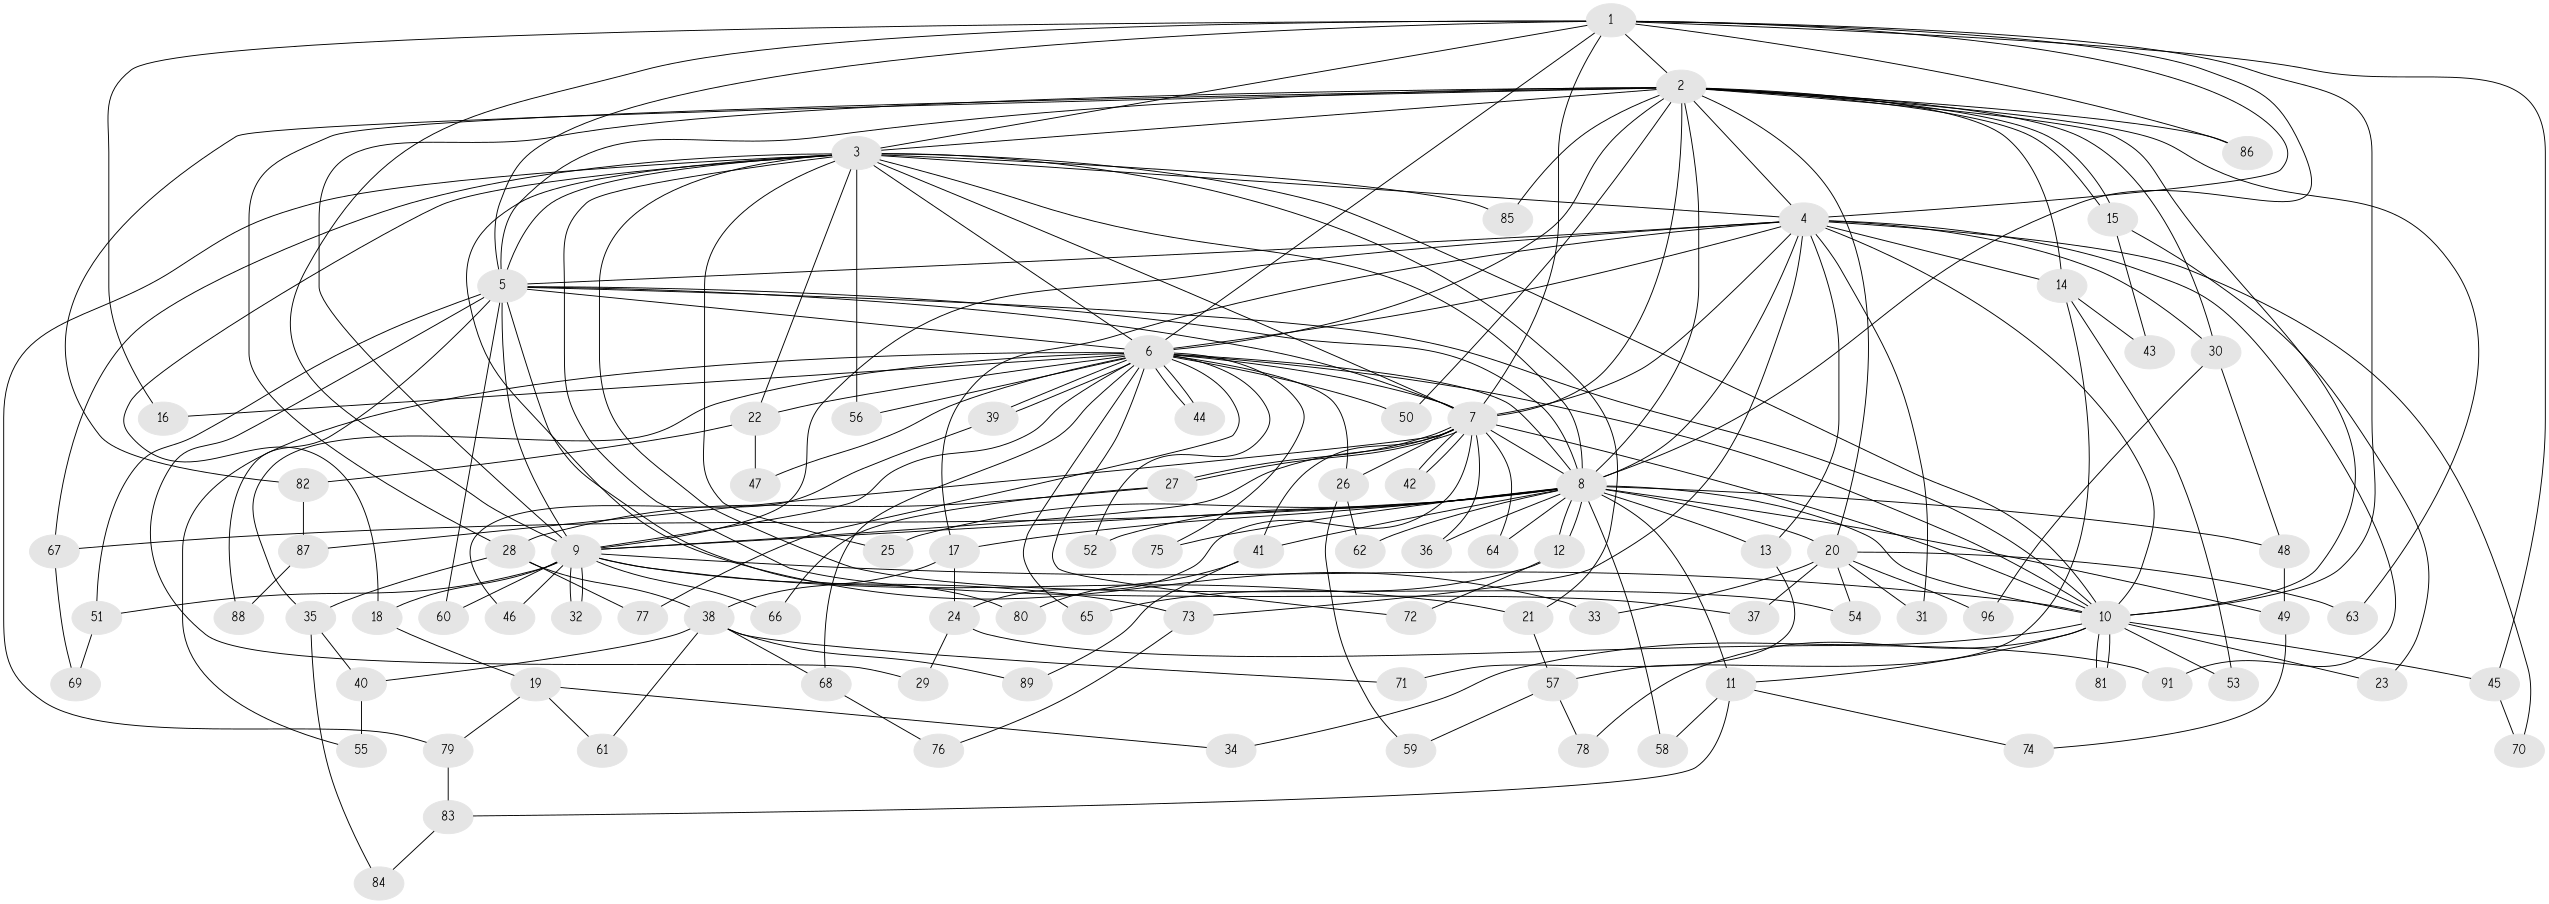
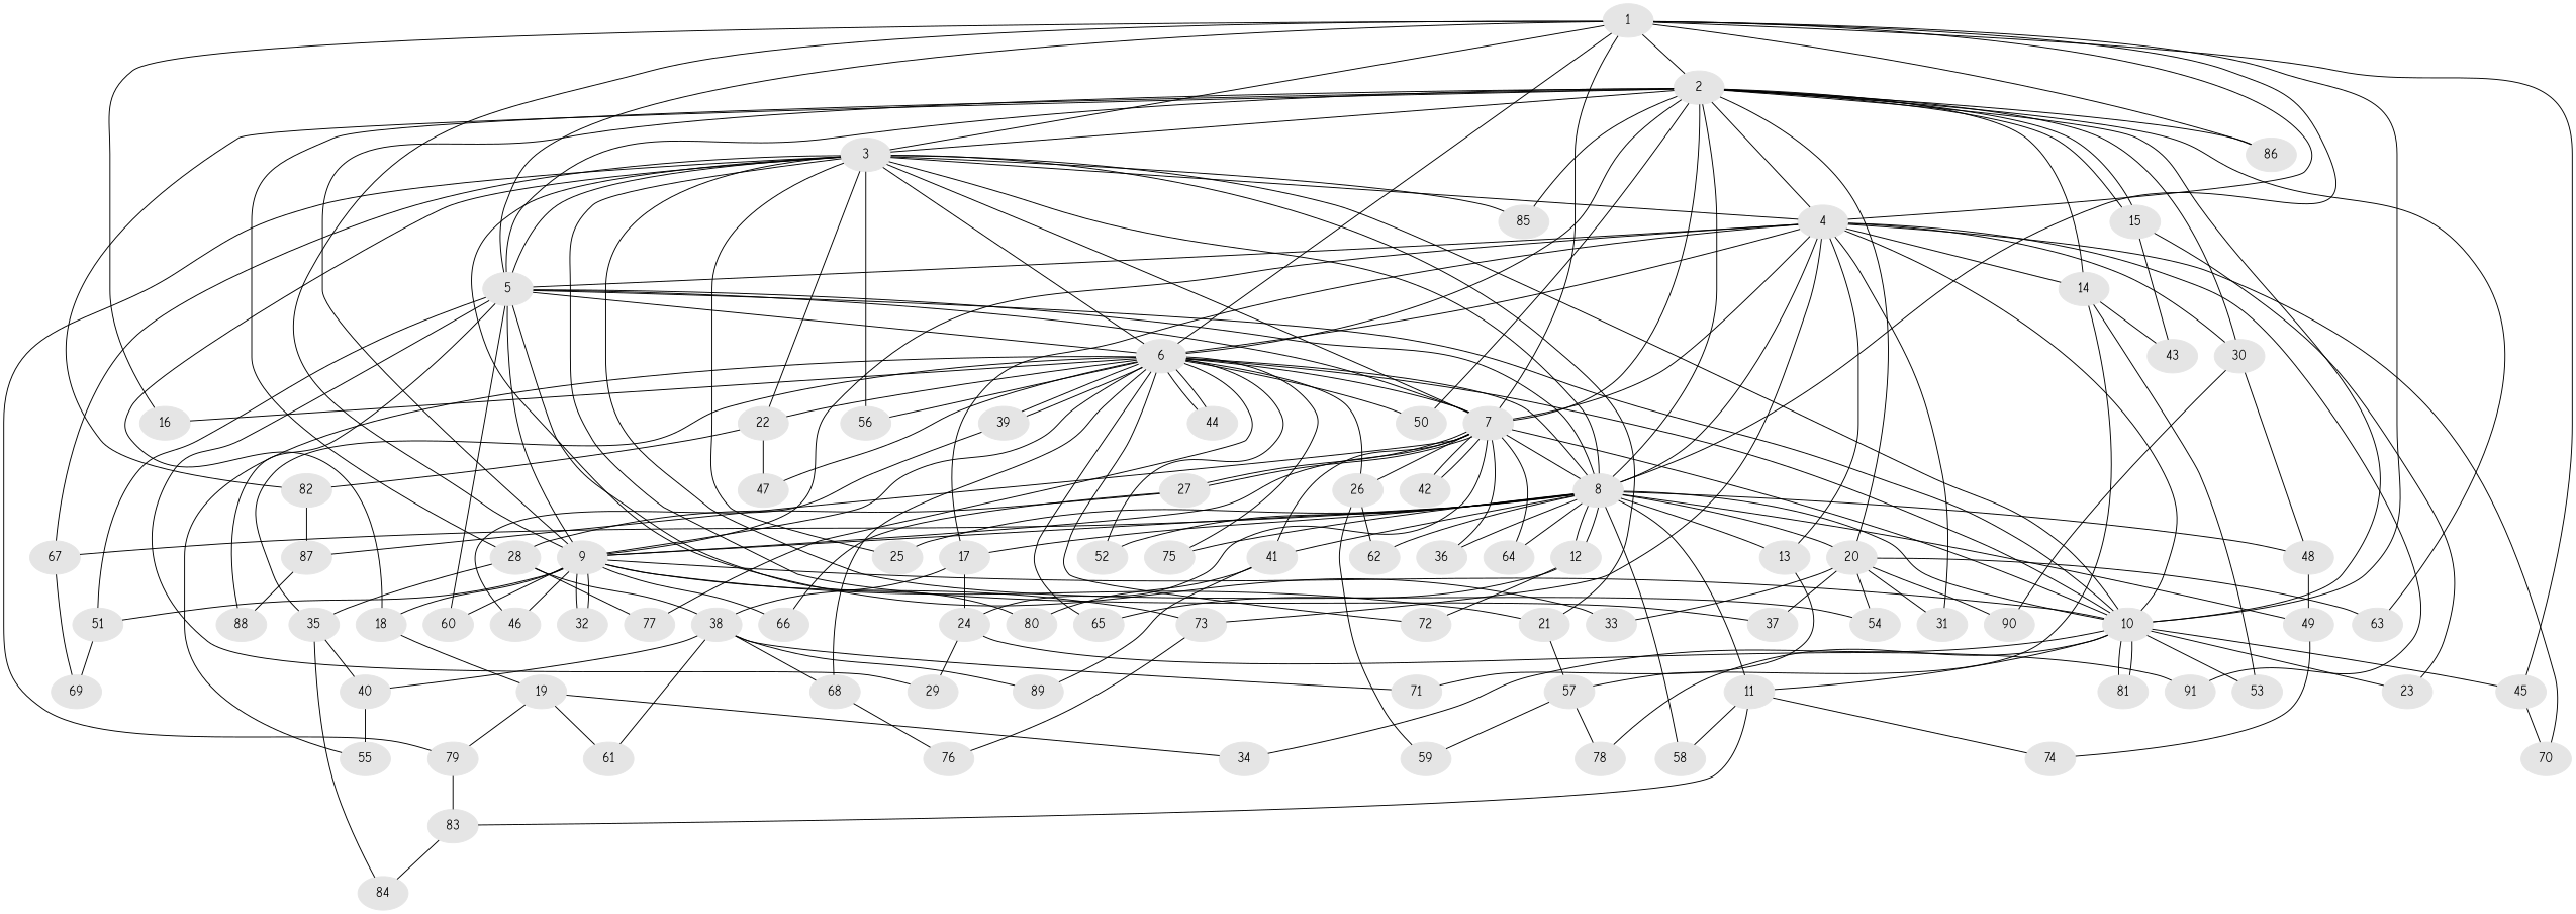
  graph {
    fontname="Comic Neue"
    node [color=gray90 fontname="Comic Neue" style=filled]
    edge [fontname="Comic Neue"]
    1
    2
    3
    4
    5
    6
    7
    8
    9
    10
    16
    45
    86
    14
    15
    20
    28
    30
    50
    63
    82
    85
    18
    21
    22
    25
    33
    37
    54
    56
    67
    79
    13
    17
    31
    70
    73
    91
    29
    51
    60
    80
    88
    26
    35
    39
    44
    47
    52
    55
    65
    68
    72
    75
    77
    24
    27
    36
    41
    42
    64
    87
    11
    12
    48
    49
    58
    62
    32
    46
    66
    23
    34
    53
    78
    81
    43
    57
-   90 [label=96]
+   90
    38
    19
    69
    83
    71
    76
    61
    59
    40
    84
    89
    74
    1 -- 2
    1 -- 3
    1 -- 4
    1 -- 5
    1 -- 6
    1 -- 7
    1 -- 8
    1 -- 9
    1 -- 10
    1 -- 16
    1 -- 45
    1 -- 86
    2 -- 3
    2 -- 4
    2 -- 5
    2 -- 6
    2 -- 7
    2 -- 8
    2 -- 9
    2 -- 10
    2 -- 86
    2 -- 14
    2 -- 15
    2 -- 15
    2 -- 20
    2 -- 28
    2 -- 30
    2 -- 50
    2 -- 63
    2 -- 82
    2 -- 85
    3 -- 4
    3 -- 5
    3 -- 6
    3 -- 7
    3 -- 8
    3 -- 10
    3 -- 85
    3 -- 18
    3 -- 21
    3 -- 22
    3 -- 25
    3 -- 33
    3 -- 37
    3 -- 54
    3 -- 56
    3 -- 67
    3 -- 79
    4 -- 5
    4 -- 6
    4 -- 7
    4 -- 8
    4 -- 9
    4 -- 10
    4 -- 14
    4 -- 30
    4 -- 13
    4 -- 17
    4 -- 31
    4 -- 70
    4 -- 73
    4 -- 91
    5 -- 6
    5 -- 7
    5 -- 8
    5 -- 9
    5 -- 10
    5 -- 29
    5 -- 51
    5 -- 60
    5 -- 80
    5 -- 88
    6 -- 7
    6 -- 8
    6 -- 9
    6 -- 10
    6 -- 16
    6 -- 50
    6 -- 22
    6 -- 56
    6 -- 26
    6 -- 35
    6 -- 39
    6 -- 39
    6 -- 44
    6 -- 44
    6 -- 47
    6 -- 52
    6 -- 55
    6 -- 65
    6 -- 68
    6 -- 72
    6 -- 75
    6 -- 77
    7 -- 8
    7 -- 9
    7 -- 10
    7 -- 26
    7 -- 24
    7 -- 27
    7 -- 27
    7 -- 36
    7 -- 41
    7 -- 42
    7 -- 42
    7 -- 64
    7 -- 87
    8 -- 9
    8 -- 10
    8 -- 20
    8 -- 25
    8 -- 67
    8 -- 13
    8 -- 17
    8 -- 52
    8 -- 75
    8 -- 36
    8 -- 41
    8 -- 64
    8 -- 11
    8 -- 12
    8 -- 12
    8 -- 48
    8 -- 49
    8 -- 58
    8 -- 62
    9 -- 10
    9 -- 18
    9 -- 21
    9 -- 73
    9 -- 51
    9 -- 60
    9 -- 32
    9 -- 32
    9 -- 46
    9 -- 66
    10 -- 45
    10 -- 11
    10 -- 23
    10 -- 34
    10 -- 53
    10 -- 78
    10 -- 81
    10 -- 81
    45 -- 70
    14 -- 53
    14 -- 43
    14 -- 57
    15 -- 23
    15 -- 43
    20 -- 63
    20 -- 33
    20 -- 37
    20 -- 54
    20 -- 31
    20 -- 90
    28 -- 35
    28 -- 77
    28 -- 38
    30 -- 48
    30 -- 90
    82 -- 87
    18 -- 19
    21 -- 57
    22 -- 82
    22 -- 47
    67 -- 69
    79 -- 83
    13 -- 71
    17 -- 24
    17 -- 38
    73 -- 76
    51 -- 69
    26 -- 62
    26 -- 59
    35 -- 40
    35 -- 84
    39 -- 46
    68 -- 76
    24 -- 91
    24 -- 29
    27 -- 28
    27 -- 66
    41 -- 80
    41 -- 89
    87 -- 88
    11 -- 58
    11 -- 83
    11 -- 74
    12 -- 65
    12 -- 72
    48 -- 49
    49 -- 74
    57 -- 78
    57 -- 59
    38 -- 68
    38 -- 71
    38 -- 61
    38 -- 40
    38 -- 89
    19 -- 79
    19 -- 34
    19 -- 61
    83 -- 84
    40 -- 55
  }
